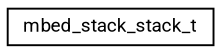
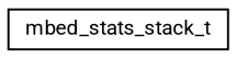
  digraph {
    rankdir=LR
    fontname=Roboto
-   n1 [color=black fillcolor=white fontname=Roboto fontsize=10 height=0.2 label=mbed_stack_stack_t shape=record style=filled width=0.4]
+   n1 [color=black fillcolor=white fontname=Roboto fontsize=10 height=0.2 label=mbed_stats_stack_t shape=record style=filled width=0.4]
  }
